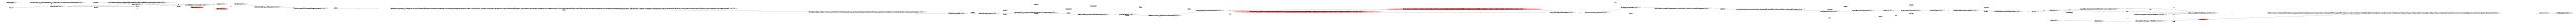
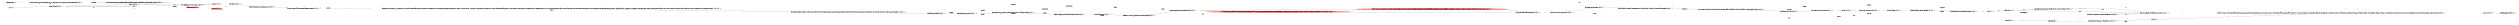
  digraph {
    rankdir=LR
    node [fillcolor=white shape=ellipse style=filled]
    edge [style=bold]
    n1 [label="runThread = Thread.currentThread()@@@3@@@['1', '1', '0']"]
    n2 [label="this.plumber != null@@@4@@@['1', '1', '0']" shape=diamond]
    n3 [fillcolor=lightgray label="run['0', '1', '0']" shape=diamond]
    n4 [label="throw new IllegalStateException(\"WTF?!? run with non-null plumber??!\")@@@5@@@['1', '1', '0']"]
    n5 [label="setupTimeoutAlert()@@@7@@@['1', '1', '0']"]
    n6 [label="this.plumber = plumberSchool.findPlumber(dataSchema,tuningConfig,metrics)@@@63@@@['1', '1', '0']"]
    n7 [label="final Supplier<Committer> committerSupplier = Committers.nilSupplier()@@@64@@@['1', '1', '0']"]
    n8 [label="Plumbers.addNextRow(committerSupplier,firehose,plumber,tuningConfig.isReportParseExceptions(),metrics)@@@82@@@['1', '1', '0']"]
    n9 [label="final File firehoseTempDir = toolbox.getIndexingTmpDir()@@@65@@@['1', '1', '0']"]
    n10 [label="firehose != null && (!gracefullyStopped || firehoseDrainableByClosing) && firehose.hasMore()@@@81@@@['1', '1', '0']" shape=diamond]
    n11 [label="final boolean firehoseDrainableByClosing = isFirehoseDrainableByClosing(firehoseFactory)@@@75@@@['1', '1', '0']"]
    n12 [label="this@@@76@@@['1', '1', '0']" shape=diamond]
    n13 [label="!gracefullyStopped@@@77@@@['1', '1', '0']" shape=diamond]
    n14 [label="{if (normalExit) {try {if (firehose != null) {log.info(\"Persisting remaining data.\")final Committer committer = committerSupplier.get()final CountDownLatch persistLatch = new CountDownLatch(1)plumber.persist(new Committer(){@Override public Object getMetadata(){return committer.getMetadata()}@Override public void run(){try {committer.run()}{persistLatch.countDown()}}})persistLatch.await()}if (gracefullyStopped) {log.info(\"Gracefully stopping.\")}{log.info(\"Finishing the job.\")synchronized (this) {if (gracefullyStopped) {log.info(\"Gracefully stopping.\")}{finishingJob = true}}if (finishingJob) {plumber.finishJob()}}}catch (InterruptedException e) catch (Exception e) {if (firehose != null) {CloseQuietly.close(firehose)}toolbox.getMonitorScheduler().removeMonitor(metricsMonitor)}}toolbox.getDataSegmentServerAnnouncer().unannounce()toolbox.getDruidNodeAnnouncer().unannounce(discoveryDruidNode)}@@@90@@@['1', '1', '0']"]
    n15 [fillcolor=lightgray label="createDiscoveryDruidNode['0', '0', '1']" shape=diamond]
    n16 [label="LookupNodeService lookupNodeService = getContextValue(CTX_KEY_LOOKUP_TIER) == null? toolbox.getLookupNodeService(): new LookupNodeService(getContextValue(CTX_KEY_LOOKUP_TIER))@@@3@@@['0', '0', '1']"]
    n17 [fillcolor=lightgray label="return new DiscoveryDruidNode(toolbox.getDruidNode(),NodeRole.PEON,ImmutableMap.of(toolbox.getDataNodeService().getName(),toolbox.getDataNodeService(),lookupNodeService.getName(),lookupNodeService))@@@4@@@['0', '0', '1']"]
    n18 [fillcolor=tomato label="TaskToolbox toolbox@@@2@@@['0', '0', '1']" shape=box]
    n19 [label="FileUtils.forceMkdir(firehoseTempDir)@@@73@@@['1', '1', '0']"]
    n20 [label="LookupNodeService lookupNodeService = getContextValue(CTX_KEY_LOOKUP_TIER) == null? toolbox.getLookupNodeService(): new LookupNodeService((String)getContextValue(CTX_KEY_LOOKUP_TIER))@@@66@@@['1', '1', '0']"]
    n21 [label="firehose = firehoseFactory.connect(Preconditions.checkNotNull(spec.getDataSchema().getParser(),\"inputRowParser\"),firehoseTempDir)@@@78@@@['1', '1', '0']"]
    n22 [label="final FirehoseFactory firehoseFactory = spec.getIOConfig().getFirehoseFactory()@@@74@@@['1', '1', '0']"]
    n23 [label="DiscoveryDruidNode discoveryDruidNode = new DiscoveryDruidNode(toolbox.getDruidNode(),NodeRole.PEON,ImmutableMap.of(toolbox.getDataNodeService().getName(),toolbox.getDataNodeService(),lookupNodeService.getName(),lookupNodeService))@@@67@@@['1', '1', '0']"]
    n24 [fillcolor=lightgray label="return TaskStatus.success(getId())@@@149@@@['1', '1', '0']"]
    n25 [label="final SegmentPublisher segmentPublisher = new TaskActionSegmentPublisher(toolbox)@@@9@@@['1', '1', '0']"]
    n26 [fillcolor=red label="final PlumberSchool plumberSchool = new RealtimePlumberSchool(toolbox.getEmitter(),toolbox.getQueryRunnerFactoryConglomerate(),toolbox.getSegmentPusher(),lockingSegmentAnnouncer,segmentPublisher,toolbox.getSegmentHandoffNotifierFactory(),toolbox.getQueryExecutorService(),toolbox.getIndexMergerV9(),toolbox.getIndexIO(),toolbox.getCache(),toolbox.getCacheConfig(),toolbox.getCachePopulatorStats(),toolbox.getJsonMapper())@@@62@@@['1', '0', '0']"]
    n27 [label="final long lockTimeoutMs = getContextValue(Tasks.LOCK_TIMEOUT_KEY,Tasks.DEFAULT_LOCK_TIMEOUT_MILLIS)@@@10@@@['1', '1', '0']"]
    n28 [fillcolor=red label="final PlumberSchool plumberSchool = new RealtimePlumberSchool(toolbox.getEmitter(),toolbox.getQueryRunnerFactoryConglomerate(),toolbox.getSegmentPusher(),lockingSegmentAnnouncer,segmentPublisher,toolbox.getSegmentHandoffNotifierFactory(),toolbox.getQueryExecutorService(),toolbox.getJoinableFactory(),toolbox.getIndexMergerV9(),toolbox.getIndexIO(),toolbox.getCache(),toolbox.getCacheConfig(),toolbox.getCachePopulatorStats(),toolbox.getJsonMapper())@@@62@@@['0', '1', '0']"]
    n29 [label="final DataSegmentAnnouncer lockingSegmentAnnouncer = new DataSegmentAnnouncer(){@Override public void announceSegment(final DataSegment segment){Preconditions.checkNotNull(toolbox.getTaskActionClient().submit(new TimeChunkLockAcquireAction(TaskLockType.EXCLUSIVE,segment.getInterval(),lockTimeoutMs)),\"Cannot acquire a lock for interval(%s(\",segment.getInterval())toolbox.getSegmentAnnouncer().announceSegment(segment)}@Override public void unannounceSegment(final DataSegment segment){try {toolbox.getSegmentAnnouncer().unannounceSegment(segment)}{toolbox.getTaskActionClient().submit(new LockReleaseAction(segment.getInterval()))}}@Override public void announceSegments(Iterable<DataSegment> segments){for (DataSegment segment : segments){Preconditions.checkNotNull(toolbox.getTaskActionClient().submit(new TimeChunkLockAcquireAction(TaskLockType.EXCLUSIVE,segment.getInterval(),lockTimeoutMs)),\"Cannot acquire a lock for interval(%s(\",segment.getInterval())}toolbox.getSegmentAnnouncer().announceSegments(segments)}@Override public void unannounceSegments(Iterable<DataSegment> segments){try {toolbox.getSegmentAnnouncer().unannounceSegments(segments)}{for (DataSegment segment : segments){toolbox.getTaskActionClient().submit(new LockReleaseAction(segment.getInterval()))}}}}@@@11@@@['1', '1', '0']"]
    n30 [label="final VersioningPolicy versioningPolicy = new VersioningPolicy(){@Override public String getVersion(final Interval interval){try {final TimeChunkLockAcquireAction action = new TimeChunkLockAcquireAction(TaskLockType.EXCLUSIVE,interval,lockTimeoutMs)final TaskLock lock = Preconditions.checkNotNull(toolbox.getTaskActionClient().submit(action),\"Cannot acquire a lock for interval(%s(\",interval)return lock.getVersion()}catch (IOException e) }}@@@42@@@['1', '1', '0']"]
    n31 [label="Throwable e@@@85@@@['1', '1', '0']" shape=diamond]
    n32 [label="normalExit = false@@@86@@@['1', '1', '0']"]
    n33 [label="log.makeAlert(e,\"Exception aborted realtime processing(%s(\",dataSchema.getDataSource()).emit()@@@87@@@['1', '1', '0']"]
-   n34 [fillcolor=tomato label="throw e@@@88@@@['1', '1', '0']"]
+   n34 [label="throw e@@@88@@@['1', '1', '0']"]
    n35 [label="toolbox.getDataSegmentServerAnnouncer().announce()@@@69@@@['1', '1', '0']"]
    n36 [label="toolbox.getDruidNodeAnnouncer().announce(discoveryDruidNode)@@@70@@@['1', '1', '0']"]
    n37 [label="plumber.startJob()@@@71@@@['1', '1', '0']" shape=box]
    n38 [label="RealtimeTuningConfig tuningConfig = spec.getTuningConfig().withBasePersistDirectory(toolbox.getPersistDir()).withVersioningPolicy(versioningPolicy)@@@57@@@['1', '1', '0']"]
    n39 [label="DataSchema dataSchema = spec.getDataSchema()@@@55@@@['1', '1', '0']"]
    n40 [label="toolbox.getMonitorScheduler().addMonitor(metricsMonitor)@@@72@@@['1', '1', '0']"]
    n41 [label="log.info(\"Job done!\")@@@148@@@['1', '1', '0']"]
    n42 [fillcolor=tomato label="final TaskToolbox toolbox@@@2@@@['1', '1', '0']" shape=box]
    n43 [label="this.queryRunnerFactoryConglomerate = toolbox.getQueryRunnerFactoryConglomerate()@@@61@@@['1', '1', '0']"]
    n44 [label="final RealtimeMetricsMonitor metricsMonitor = TaskRealtimeMetricsMonitorBuilder.build(this,fireDepartment)@@@60@@@['1', '1', '0']"]
    n45 [label="boolean normalExit = true@@@8@@@['1', '1', '0']"]
    n46 [label="this.metrics = fireDepartment.getMetrics()@@@59@@@['1', '1', '0']"]
    n47 [label="final FireDepartment fireDepartment = new FireDepartment(dataSchema,realtimeIOConfig,tuningConfig)@@@58@@@['1', '1', '0']"]
    n48 [fillcolor=lightgray label="run['1', '0', '0']" shape=diamond]
    n49 [label="RealtimeIOConfig realtimeIOConfig = spec.getIOConfig()@@@56@@@['1', '1', '0']"]
    n1 -> n2
    n1 -> n3
    n2 -> n4
    n2 -> n4 [label=true style=dotted]
    n2 -> n5
    n3 -> n42 [label=firehoseFactory style=dotted]
    n4 -> n5
    n5 -> n45 [style=dashed]
    n6 -> n7
    n6 -> n8 [label=plumber style=solid]
    n7 -> n8 [label=committerSupplier style=solid]
    n7 -> n9
    n8 -> n10
    n9 -> n19 [label=firehoseTempDir style=solid]
    n9 -> n20
    n9 -> n21 [label=firehoseTempDir style=solid]
    n10 -> n8
    n10 -> n8 [label=true style=dotted]
    n10 -> n14
    n11 -> n10 [label=firehoseDrainableByClosing style=solid]
    n11 -> n12
    n12 -> n13 [label=true style=dotted]
    n12 -> n13
    n13 -> n10
    n13 -> n21
    n13 -> n21 [label=true style=dotted]
    n14 -> n41
    n15 -> n16
    n16 -> n17 [label=lookupNodeService style=solid]
    n16 -> n17
    n19 -> n22
    n20 -> n23 [label=lookupNodeService style=solid]
    n20 -> n23
    n21 -> n8 [label=firehose style=solid]
    n21 -> n10
    n21 -> n10 [label=firehose style=solid]
    n21 -> n14 [label=firehose style=solid]
    n22 -> n11
    n22 -> n11 [label=firehoseFactory style=solid]
    n23 -> n14 [label=discoveryDruidNode style=solid]
    n23 -> n35
    n23 -> n36 [label=discoveryDruidNode style=solid]
    n25 -> n26 [label=segmentPublisher style=solid]
    n25 -> n27
    n25 -> n28 [label=segmentPublisher style=solid]
    n26 -> n6
    n26 -> n28 [label=0 style=dashed]
    n27 -> n29 [label=lockTimeoutMs style=solid]
    n27 -> n29
    n27 -> n30 [label=lockTimeoutMs style=solid]
    n28 -> n6
    n29 -> n26 [label=lockingSegmentAnnouncer style=solid]
    n29 -> n28 [label=lockingSegmentAnnouncer style=solid]
    n29 -> n30
    n30 -> n38 [label=versioningPolicy style=solid]
    n30 -> n39
    n31 -> n32 [label=true style=dotted]
    n31 -> n32
    n31 -> n33 [label=true style=dotted]
    n31 -> n34 [label=true style=dotted]
    n32 -> n14 [label=normalExit style=solid]
    n32 -> n33
    n33 -> n34
    n34 -> n14
    n35 -> n36
    n36 -> n37
    n37 -> n40
    n38 -> n6 [label=tuningConfig style=solid]
    n38 -> n47
    n38 -> n47 [label=tuningConfig style=solid]
    n39 -> n6 [label=dataSchema style=solid]
    n39 -> n47 [label=dataSchema style=solid]
    n39 -> n49
    n40 -> n19
    n41 -> n24
    n42 -> n18 [label=0 style=dashed]
    n42 -> n25 [label=toolbox style=solid]
    n43 -> n26
    n43 -> n28
    n44 -> n14 [label=metricsMonitor style=solid]
    n44 -> n40 [label=metricsMonitor style=solid]
    n44 -> n43
    n45 -> n14 [label=normalExit style=solid]
    n45 -> n25
    n46 -> n6 [label=metrics style=solid]
    n46 -> n8 [label=metrics style=solid]
    n46 -> n44
    n47 -> n44 [label=fireDepartment style=solid]
    n47 -> n46
    n48 -> n1
    n48 -> n18 [label=true style=dotted]
-   n48 -> n42 [label=segmentPublisher style=dotted]
+   n48 -> n42 [label=true style=dotted]
    n49 -> n38
    n49 -> n47 [label=realtimeIOConfig style=solid]
  }
